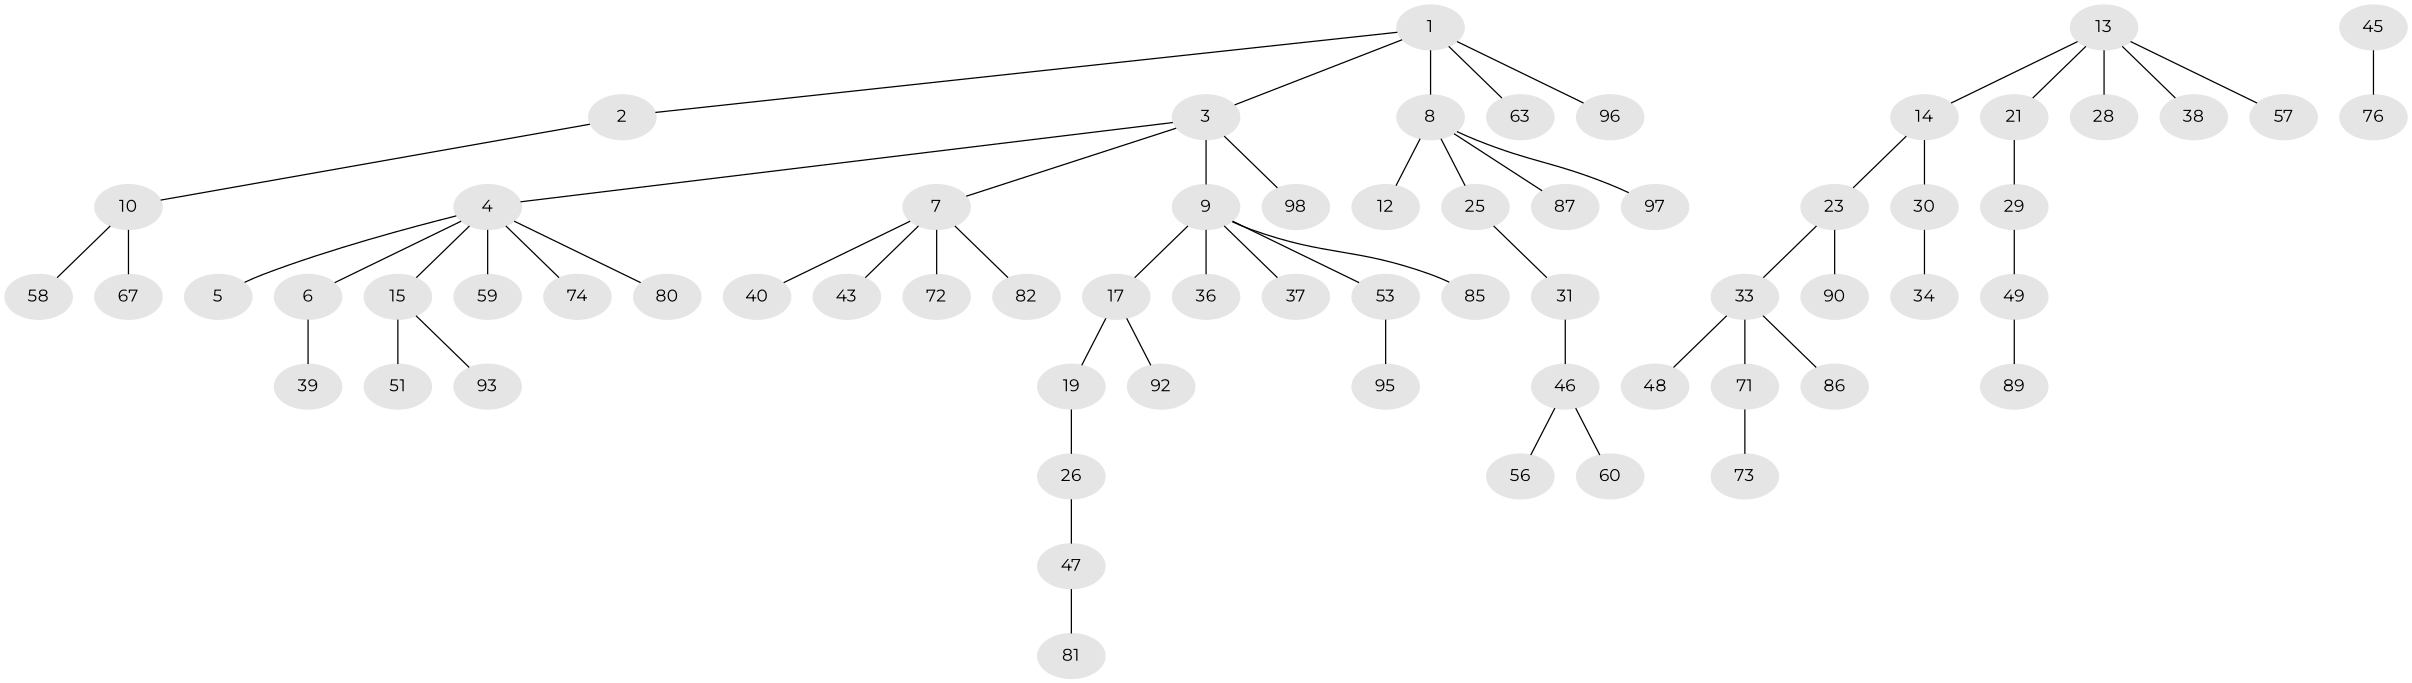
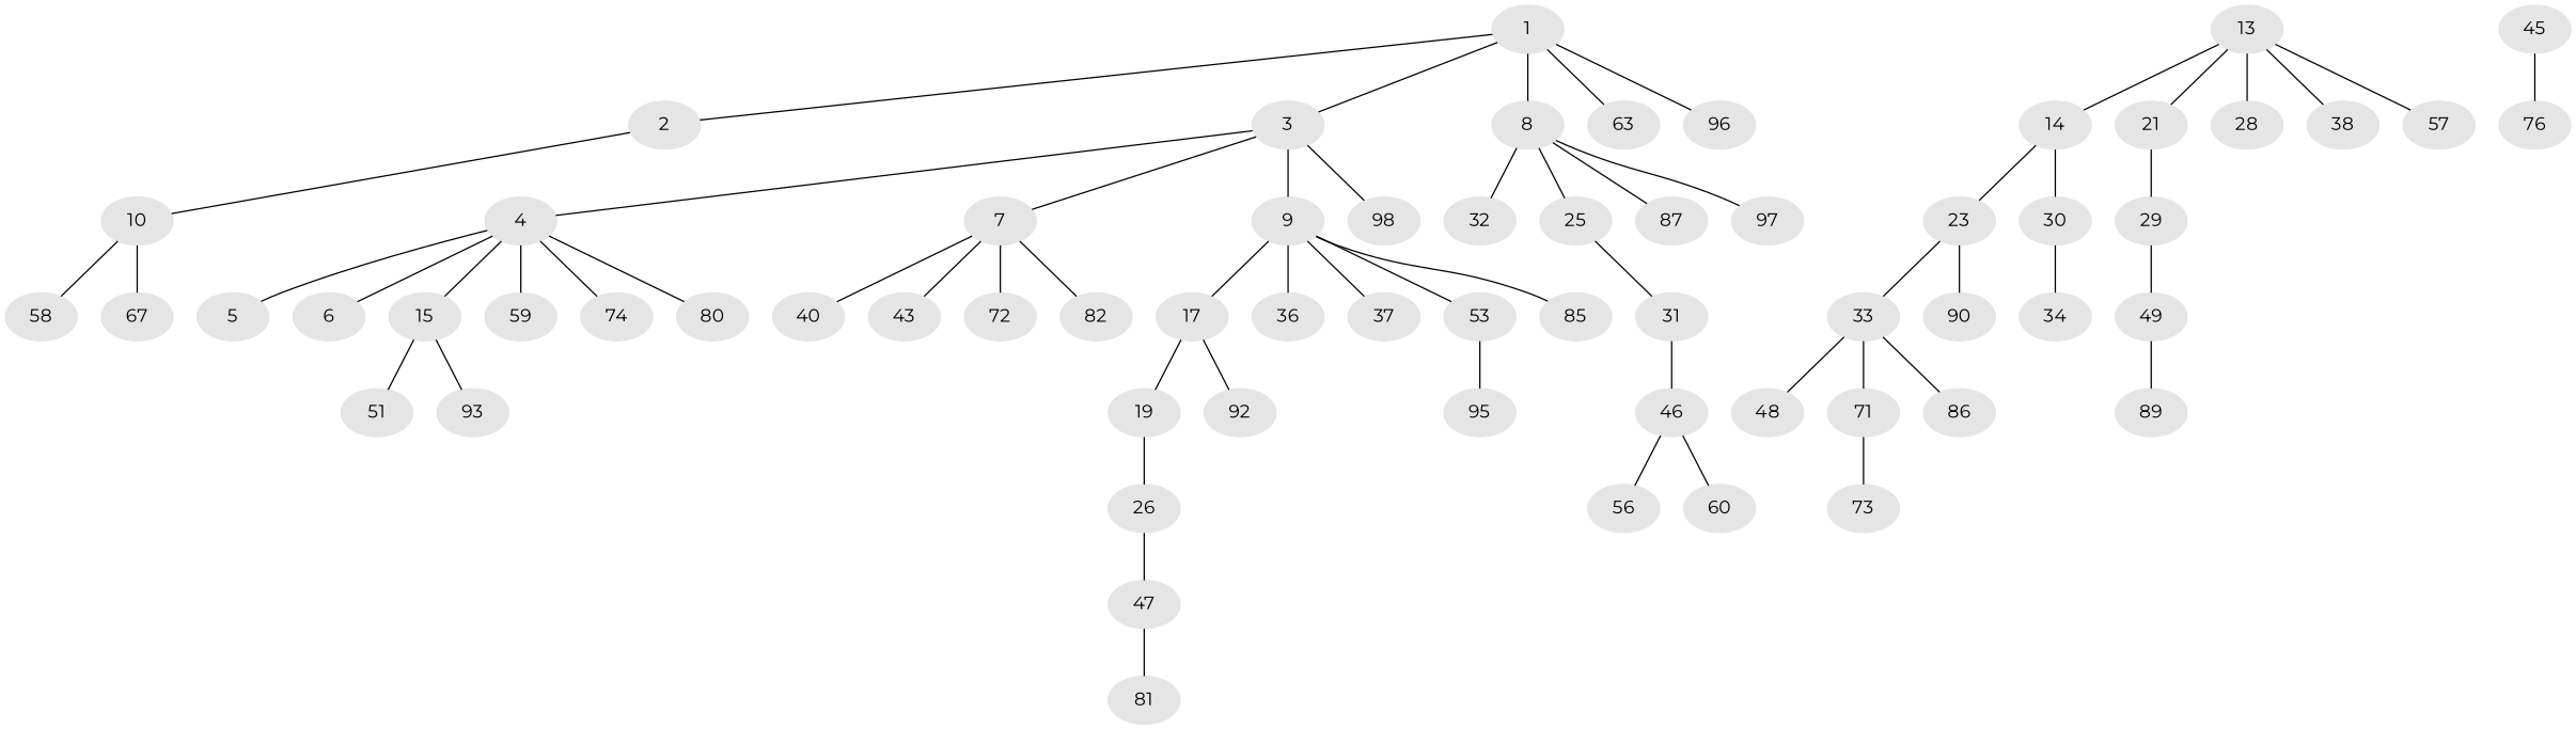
  graph {
    fontname=Montserrat
    node [color=gray90 fontname=Montserrat style=filled]
    edge [fontname=Montserrat]
    1 [super="+79"]
    2 [super="+77"]
    3 [super="+54"]
    8 [super="+11"]
    63 [super="+84"]
    96
    10 [super="+24"]
    4 [super="+65"]
    7 [super="+22"]
    9 [super="+16"]
    98
-   12
+   12 [label=32]
    25 [super="+27"]
    87
    97
    13 [super="+41"]
    14 [super="+18"]
    21
    28
    38
    57
    58
    67
    5
    6 [super="+42"]
    15 [super="+35"]
    59 [super="+94"]
    74
    80
    40
    43 [super="+62"]
    72 [super="+78"]
    82 [super="+88"]
    17 [super="+52"]
    36 [super="+66"]
    37 [super="+50"]
    53 [super="+69"]
    85
-   39
    51
    93
    31 [super="+91"]
    19 [super="+20"]
    92
    95
    23 [super="+55"]
    30 [super="+44"]
    29 [super="+68"]
    33 [super="+83"]
    90
    34
    26 [super="+32"]
    47
    49
    48 [super="+64"]
    71
    86
    46
    45 [super="+61"]
    76
    81
    89
    56 [super="+70"]
    60 [super="+75"]
    73
    1 -- 2
    1 -- 3
    1 -- 8
    1 -- 63
    1 -- 96
    2 -- 10
    3 -- 4
    3 -- 7
    3 -- 9
    3 -- 98
    8 -- 12
    8 -- 25
    8 -- 87
    8 -- 97
    10 -- 58
    10 -- 67
    4 -- 5
    4 -- 6
    4 -- 15
    4 -- 59
    4 -- 74
    4 -- 80
    7 -- 40
    7 -- 43
    7 -- 72
    7 -- 82
    9 -- 17
    9 -- 36
    9 -- 37
    9 -- 53
    9 -- 85
    25 -- 31
    13 -- 14
    13 -- 21
    13 -- 28
    13 -- 38
    13 -- 57
    14 -- 23
    14 -- 30
    21 -- 29
-   6 -- 39
    15 -- 51
    15 -- 93
    17 -- 19
    17 -- 92
    53 -- 95
    31 -- 46
    19 -- 26
    23 -- 33
    23 -- 90
    30 -- 34
    29 -- 49
    33 -- 48
    33 -- 71
    33 -- 86
    26 -- 47
    47 -- 81
    49 -- 89
    71 -- 73
    46 -- 56
    46 -- 60
    45 -- 76
  }
